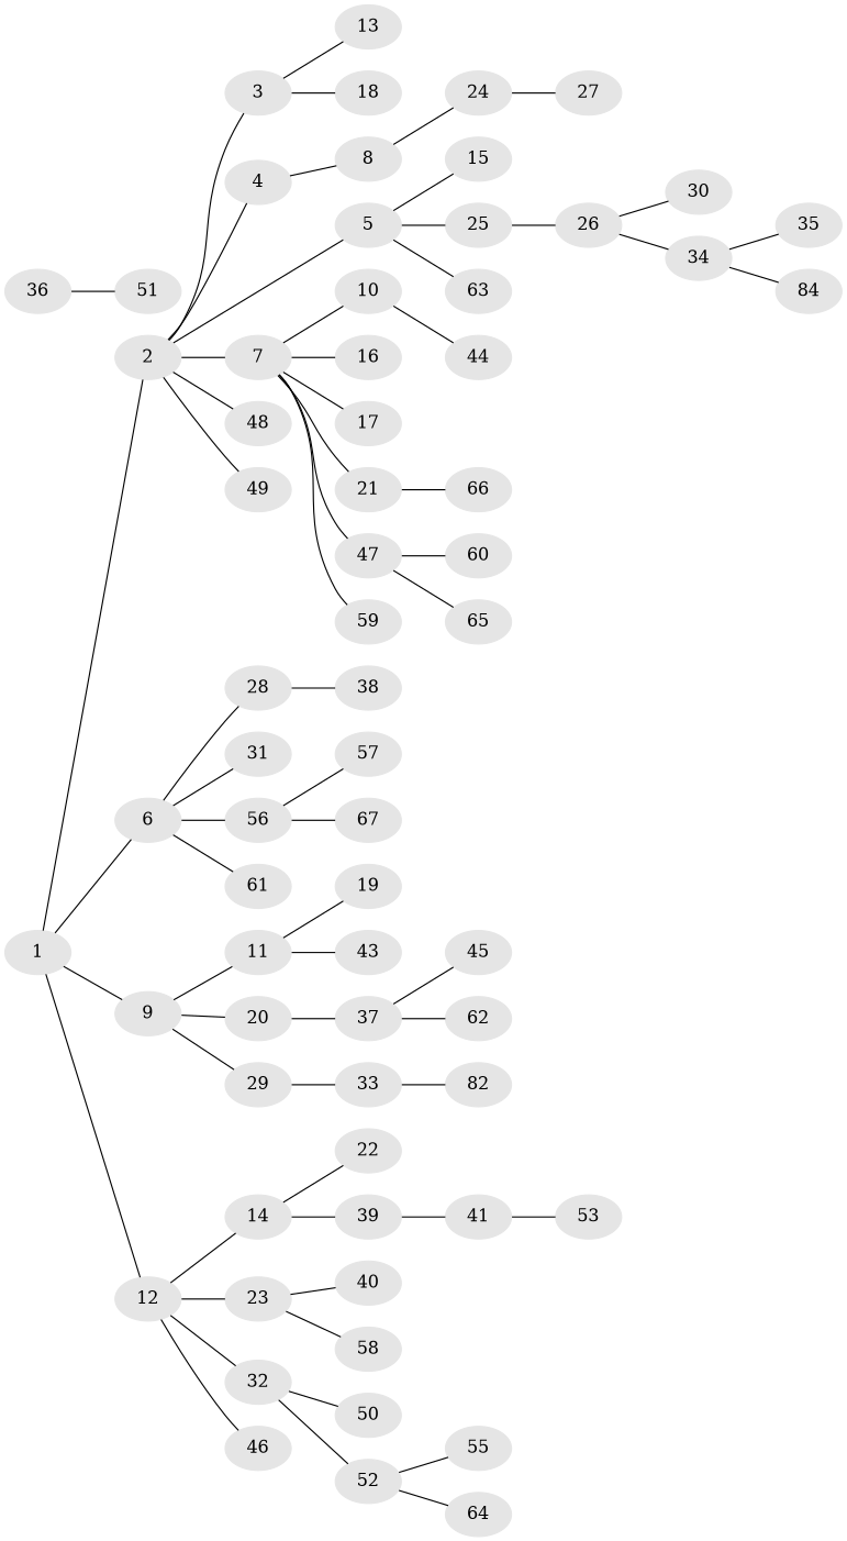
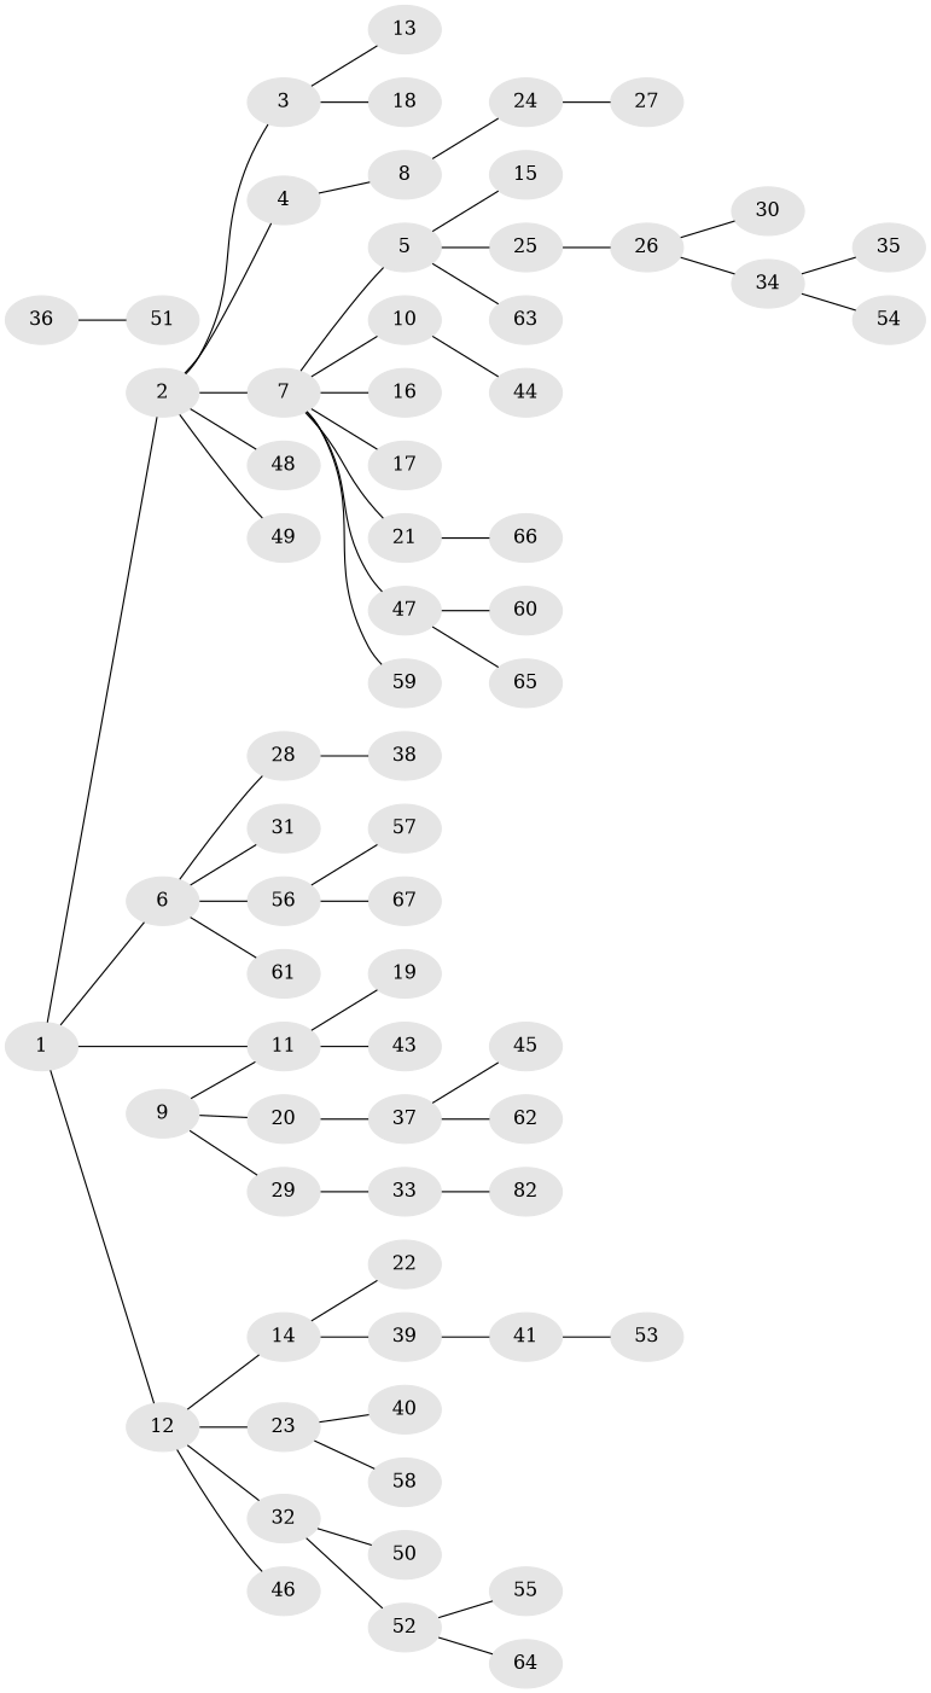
  graph {
    rankdir=LR
    node [color=gray90 style=filled]
    1
    2
    6
    9
    12
    3
    4
    5
    7
    48
    49
    28
    31
    56
    61
    11
    20
    29
    14
    23
    32
    46
    13
    18
    8
    15
    25
    63
    10
    16
    17
    21
    47
    59
    24
    26
    38
    57
    67
    44
    66
    60
    65
    27
    19
    43
    37
    33
    36
    51
    22
    39
    40
    58
    50
    52
    41
    45
    62
    30
    34
    35
-   54 [label=84]
+   54
    n64 [label=82]
    55
    64
    53
    1 -- 2
    1 -- 6
-   1 -- 9
+   1 -- 11
    1 -- 12
    2 -- 3
    2 -- 4
-   2 -- 5
+   7 -- 5
    2 -- 7
    2 -- 48
    2 -- 49
    6 -- 28
    6 -- 31
    6 -- 56
    6 -- 61
    9 -- 11
    9 -- 20
    9 -- 29
    12 -- 14
    12 -- 23
    12 -- 32
    12 -- 46
    3 -- 13
    3 -- 18
    4 -- 8
    5 -- 15
    5 -- 25
    5 -- 63
    7 -- 10
    7 -- 16
    7 -- 17
    7 -- 21
    7 -- 47
    7 -- 59
    28 -- 38
    56 -- 57
    56 -- 67
    11 -- 19
    11 -- 43
    20 -- 37
    29 -- 33
    14 -- 22
    14 -- 39
    23 -- 40
    23 -- 58
    32 -- 50
    32 -- 52
    8 -- 24
    25 -- 26
    10 -- 44
    21 -- 66
    47 -- 60
    47 -- 65
    24 -- 27
    26 -- 30
    26 -- 34
    37 -- 45
    37 -- 62
    33 -- n64
    36 -- 51
    39 -- 41
    52 -- 55
    52 -- 64
    41 -- 53
    34 -- 35
    34 -- 54
  }
